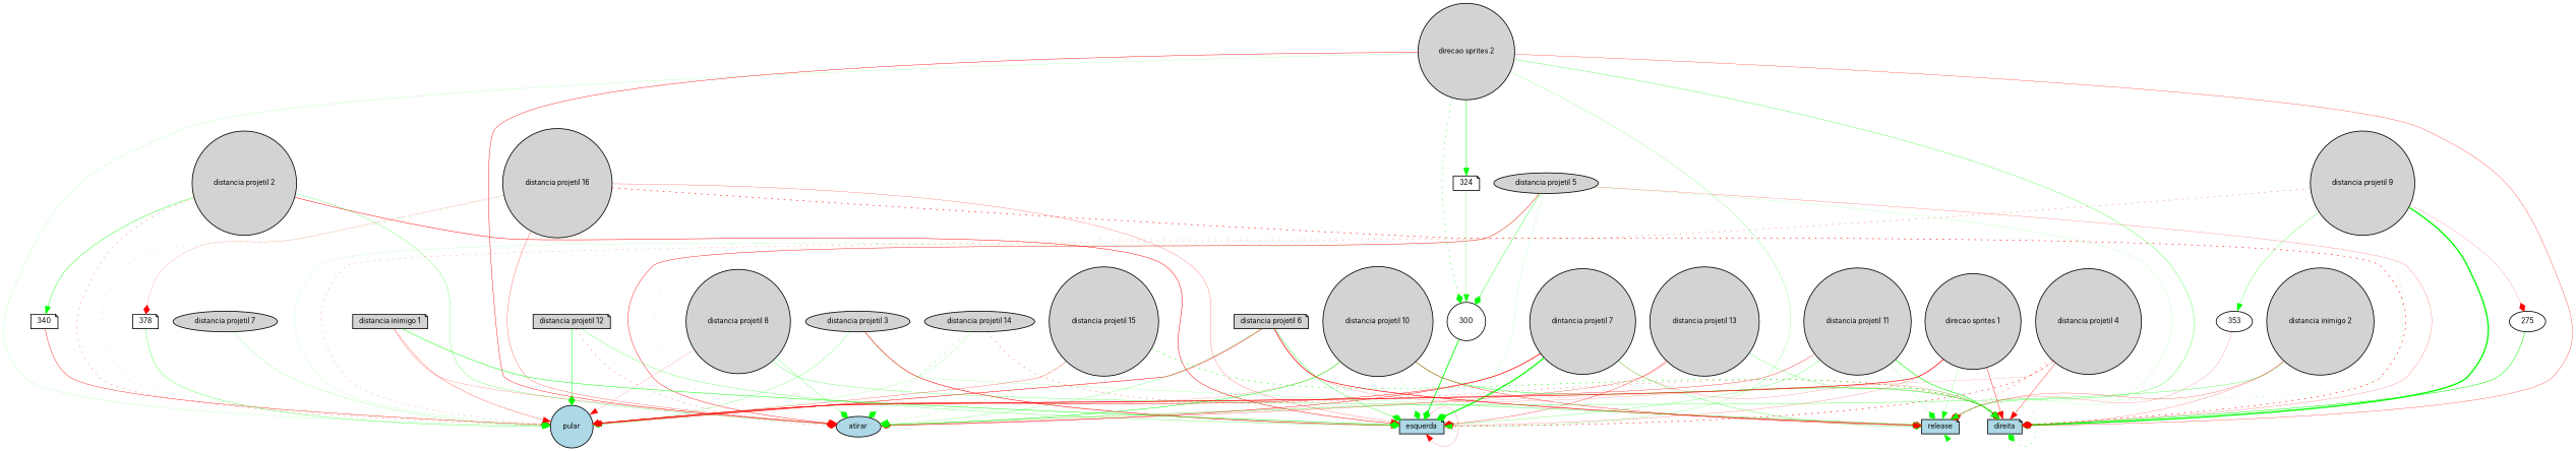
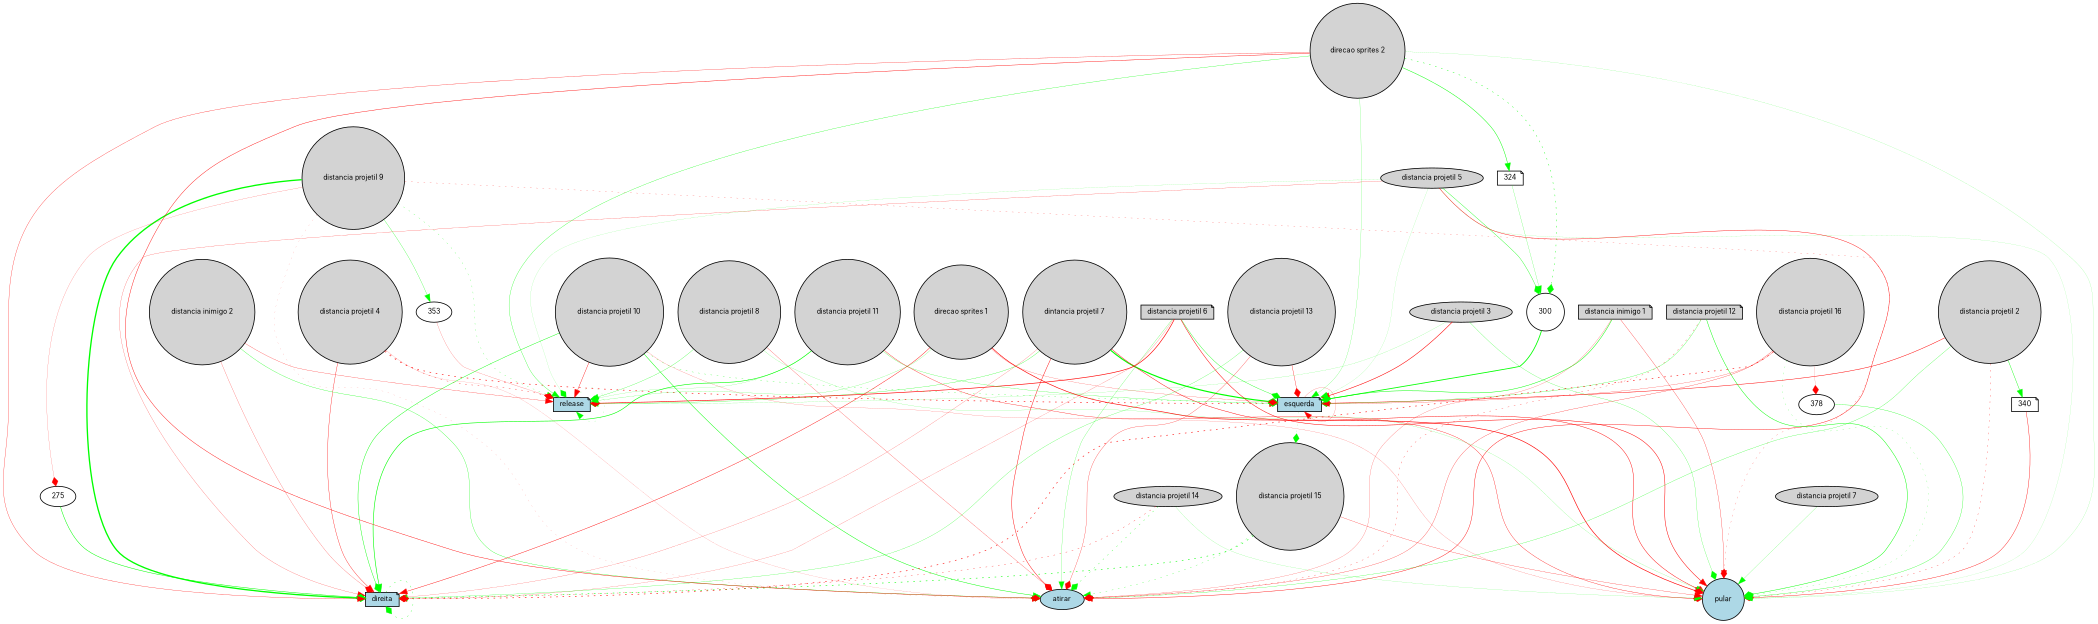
  digraph {
    fontname=Inter
    node [fillcolor=lightgray fontname=Inter fontsize=9 shape=circle style=filled]
    edge [arrowhead=diamond color=green fontname=Inter style=solid]
    n1 [height=0.2 label="dintancia projetil 7" width=0.2]
    esquerda [fillcolor=lightblue height=0.2 shape=note width=0.2]
    direita [fillcolor=lightblue height=0.2 shape=note width=0.2]
    pular [fillcolor=lightblue height=0.2 width=0.2]
    atirar [fillcolor=lightblue height=0.2 shape=ellipse width=0.2]
    release [fillcolor=lightblue height=0.2 shape=note width=0.2]
    "distancia projetil 2" [height=0.2 width=0.2]
    340 [fillcolor=white height=0.2 shape=note width=0.2]
    "distancia projetil 3" [height=0.2 shape=ellipse width=0.2]
    "distancia projetil 4" [height=0.2 width=0.2]
    "distancia projetil 5" [height=0.2 shape=ellipse width=0.2]
    300 [fillcolor=white height=0.2 width=0.2]
    "distancia projetil 6" [height=0.2 shape=note width=0.2]
    "distancia projetil 7" [height=0.2 shape=ellipse width=0.2]
    "distancia projetil 8" [height=0.2 width=0.2]
    "distancia projetil 9" [height=0.2 width=0.2]
    353 [fillcolor=white height=0.2 shape=ellipse width=0.2]
    275 [fillcolor=white height=0.2 shape=ellipse width=0.2]
    "distancia projetil 10" [height=0.2 width=0.2]
    "distancia projetil 11" [height=0.2 width=0.2]
    "distancia projetil 12" [height=0.2 shape=note width=0.2]
    "distancia projetil 13" [height=0.2 width=0.2]
    "distancia projetil 14" [height=0.2 shape=ellipse width=0.2]
    "distancia projetil 15" [height=0.2 width=0.2]
    "distancia projetil 16" [height=0.2 width=0.2]
-   378 [fillcolor=white height=0.2 shape=note width=0.2]
+   378 [fillcolor=white height=0.2 shape=ellipse width=0.2]
    "distancia inimigo 1" [height=0.2 shape=note width=0.2]
    "distancia inimigo 2" [height=0.2 width=0.2]
    "direcao sprites 1" [height=0.2 width=0.2]
    "direcao sprites 2" [height=0.2 width=0.2]
    324 [fillcolor=white height=0.2 shape=note width=0.2]
    n1 -> esquerda [penwidth=1.49821025486]
    n1 -> direita [arrowhead=normal color=red penwidth=0.205337648898]
    n1 -> pular [color=red penwidth=0.554587005458]
    n1 -> atirar [color=red penwidth=0.555439855498]
    n1 -> release [penwidth=0.335133317672]
    esquerda -> esquerda [arrowhead=normal color=red penwidth=0.201163237386]
    direita -> direita [penwidth=0.393263244564 style=dotted]
    release -> release [arrowhead=normal penwidth=0.151549270631 style=dotted]
    "distancia projetil 2" -> esquerda [color=red penwidth=0.592292812633]
    "distancia projetil 2" -> pular [arrowhead=normal color=red penwidth=0.333479080758 style=dotted]
    "distancia projetil 2" -> atirar [arrowhead=normal penwidth=0.303388027871]
    "distancia projetil 2" -> 340 [arrowhead=normal penwidth=0.490601510632]
    340 -> pular [color=red penwidth=0.477742597358]
    "distancia projetil 3" -> esquerda [arrowhead=normal color=red penwidth=0.697018413475]
    "distancia projetil 3" -> pular [penwidth=0.27167883636]
    "distancia projetil 3" -> release [arrowhead=normal penwidth=0.151987871888]
    "distancia projetil 4" -> esquerda [arrowhead=normal color=red penwidth=0.758677770629 style=dotted]
    "distancia projetil 4" -> direita [arrowhead=normal color=red penwidth=0.431072601333]
    "distancia projetil 4" -> atirar [arrowhead=normal color=red penwidth=0.125702849954]
    "distancia projetil 4" -> release [color=red penwidth=0.42051833645 style=dotted]
    "distancia projetil 5" -> esquerda [arrowhead=normal penwidth=0.115511965271]
    "distancia projetil 5" -> direita [arrowhead=normal color=red penwidth=0.235136810259]
    "distancia projetil 5" -> pular [arrowhead=normal penwidth=0.106968702852]
    "distancia projetil 5" -> atirar [arrowhead=normal color=red penwidth=0.514935521212]
    "distancia projetil 5" -> release [penwidth=0.118038092605]
    "distancia projetil 5" -> 300 [penwidth=0.441644262014]
    300 -> esquerda [penwidth=1.05195498178]
    "distancia projetil 6" -> esquerda [penwidth=0.4440818715]
    "distancia projetil 6" -> direita [arrowhead=normal color=red penwidth=0.188064054448]
    "distancia projetil 6" -> pular [arrowhead=normal color=red penwidth=0.618691083137]
    "distancia projetil 6" -> atirar [arrowhead=normal penwidth=0.253469153489]
    "distancia projetil 6" -> release [color=red penwidth=0.806905518563]
    "distancia projetil 7" -> pular [arrowhead=normal penwidth=0.192848383759]
-   "distancia projetil 8" -> pular [arrowhead=normal color=red penwidth=0.169777285647]
-   "distancia projetil 8" -> atirar [penwidth=0.276504117083]
+   "distancia projetil 8" -> pular [arrowhead=normal penwidth=0.169777285647]
+   "distancia projetil 8" -> atirar [color=red penwidth=0.276504117083]
    "distancia projetil 8" -> release [arrowhead=normal penwidth=0.310465055001]
    "distancia projetil 9" -> direita [penwidth=1.69780191827]
    "distancia projetil 9" -> pular [color=red penwidth=0.237622665641 style=dotted]
    "distancia projetil 9" -> atirar [arrowhead=normal color=red penwidth=0.113816633582 style=dotted]
    "distancia projetil 9" -> release [arrowhead=normal penwidth=0.261201095832 style=dotted]
    "distancia projetil 9" -> 353 [arrowhead=normal penwidth=0.320498966958]
    "distancia projetil 9" -> 275 [color=red penwidth=0.179733055288]
    353 -> release [color=red penwidth=0.198702575982]
    275 -> direita [penwidth=0.627625471319]
    "distancia projetil 10" -> esquerda [penwidth=0.336511197981 style=dotted]
    "distancia projetil 10" -> direita [penwidth=0.524801983369]
    "distancia projetil 10" -> pular [arrowhead=normal color=red penwidth=0.184198013298]
    "distancia projetil 10" -> atirar [arrowhead=normal penwidth=0.587779878485]
    "distancia projetil 10" -> release [arrowhead=normal color=red penwidth=0.463723019012]
    "distancia projetil 11" -> esquerda [penwidth=0.286814417171]
    "distancia projetil 11" -> direita [arrowhead=normal penwidth=0.749502056194]
    "distancia projetil 11" -> pular [color=red penwidth=0.417357976015]
    "distancia projetil 11" -> release [penwidth=0.167235363294]
    "distancia projetil 12" -> esquerda [penwidth=0.314287758375]
    "distancia projetil 12" -> pular [penwidth=0.579672590863]
    "distancia projetil 12" -> atirar [color=red penwidth=0.33117485663 style=dotted]
    "distancia projetil 13" -> esquerda [color=red penwidth=0.396049548557]
    "distancia projetil 13" -> direita [penwidth=0.278530081527]
    "distancia projetil 13" -> atirar [color=red penwidth=0.319555771886]
    "distancia projetil 14" -> direita [color=red penwidth=0.382663576509 style=dotted]
    "distancia projetil 14" -> pular [arrowhead=normal penwidth=0.15484808205]
    "distancia projetil 14" -> atirar [penwidth=0.373190972079 style=dotted]
-   "distancia projetil 15" -> esquerda [penwidth=0.149406428513 style=dotted]
+   esquerda -> "distancia projetil 15" [penwidth=0.149406428513 style=dotted]
    "distancia projetil 15" -> direita [arrowhead=normal penwidth=0.723770470575 style=dotted]
    "distancia projetil 15" -> pular [arrowhead=normal color=red penwidth=0.313051142407]
    "distancia projetil 15" -> atirar [arrowhead=normal penwidth=0.314583908741 style=dotted]
    "distancia projetil 16" -> esquerda [arrowhead=normal color=red penwidth=0.265192904172]
    "distancia projetil 16" -> direita [color=red penwidth=0.745629140479 style=dotted]
    "distancia projetil 16" -> pular [penwidth=0.221260051236 style=dotted]
    "distancia projetil 16" -> atirar [color=red penwidth=0.322109935376]
    "distancia projetil 16" -> 378 [color=red penwidth=0.156507559945]
    378 -> pular [arrowhead=normal penwidth=0.369425474142]
    "distancia inimigo 1" -> esquerda [penwidth=0.594313883079]
    "distancia inimigo 1" -> pular [arrowhead=normal color=red penwidth=0.341048250713]
    "distancia inimigo 1" -> atirar [color=red penwidth=0.225608255215]
    "distancia inimigo 2" -> direita [color=red penwidth=0.243820886359]
    "distancia inimigo 2" -> atirar [penwidth=0.358412636649]
    "distancia inimigo 2" -> release [arrowhead=normal color=red penwidth=0.30167403653]
    "direcao sprites 1" -> esquerda [color=red penwidth=0.22586196762]
    "direcao sprites 1" -> direita [arrowhead=normal color=red penwidth=0.516363665438]
    "direcao sprites 1" -> pular [color=red penwidth=0.797051827071]
    "direcao sprites 1" -> release [arrowhead=normal penwidth=0.207668316828]
    "direcao sprites 2" -> esquerda [arrowhead=normal penwidth=0.219963996109]
    "direcao sprites 2" -> direita [arrowhead=normal color=red penwidth=0.352184842369]
    "direcao sprites 2" -> pular [arrowhead=normal penwidth=0.131534793191]
    "direcao sprites 2" -> atirar [color=red penwidth=0.515859111112]
    "direcao sprites 2" -> release [arrowhead=normal penwidth=0.360412493955]
    "direcao sprites 2" -> 300 [penwidth=0.505259132526 style=dotted]
    "direcao sprites 2" -> 324 [arrowhead=normal penwidth=0.58639815061]
    324 -> 300 [arrowhead=normal penwidth=0.232980771654]
  }
